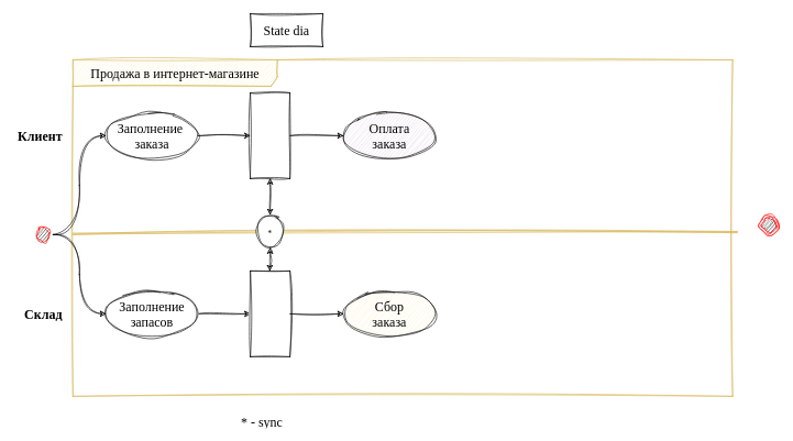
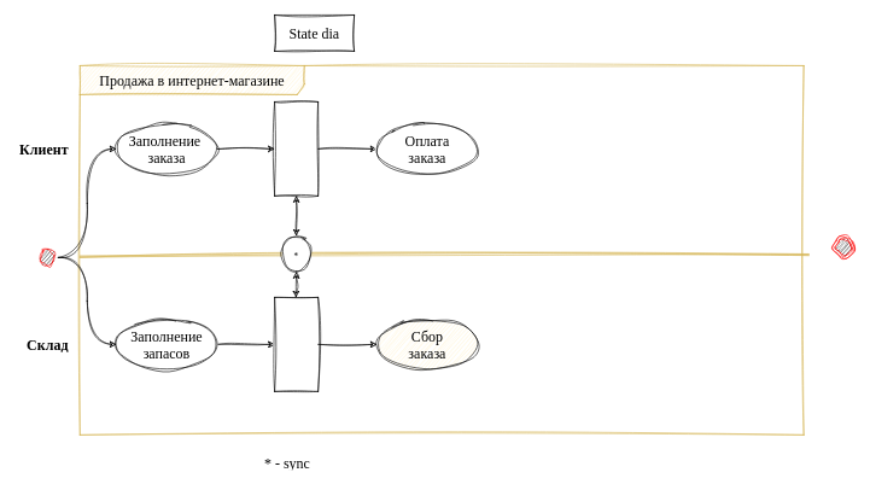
  <mxCell id="0" />
  <mxCell id="1" parent="0" />
  <mxCell id="2" value="Продажа в интернет-магазине" style="shape=umlFrame;whiteSpace=wrap;html=1;pointerEvents=0;sketch=1;hachureGap=4;jiggle=2;curveFitting=1;fontFamily=Architects Daughter;fontSource=https%3A%2F%2Ffonts.googleapis.com%2Fcss%3Ffamily%3DArchitects%2BDaughter;fontSize=20;width=310;height=40;fillColor=#fff2cc;strokeColor=#d6b656;" vertex="1" parent="1"><mxGeometry x="110" y="90" width="1000" height="510" as="geometry" /></mxCell>
  <mxCell id="3" value="State dia" style="html=1;whiteSpace=wrap;sketch=1;hachureGap=4;jiggle=2;curveFitting=1;fontFamily=Architects Daughter;fontSource=https%3A%2F%2Ffonts.googleapis.com%2Fcss%3Ffamily%3DArchitects%2BDaughter;fontSize=20;" vertex="1" parent="1"><mxGeometry x="379" y="20" width="110" height="50" as="geometry" /></mxCell>
  <mxCell id="4" value="" style="edgeStyle=orthogonalEdgeStyle;rounded=0;sketch=1;hachureGap=4;jiggle=2;curveFitting=1;orthogonalLoop=1;jettySize=auto;html=1;fontFamily=Architects Daughter;fontSource=https%3A%2F%2Ffonts.googleapis.com%2Fcss%3Ffamily%3DArchitects%2BDaughter;fontSize=16;entryX=0;entryY=0.5;entryDx=0;entryDy=0;curved=1;" edge="1" parent="1" source="5" target="8"><mxGeometry relative="1" as="geometry"><mxPoint x="65" y="260" as="targetPoint" /></mxGeometry></mxCell>
  <mxCell id="5" value="" style="ellipse;html=1;shape=startState;fillColor=#000000;strokeColor=#ff0000;sketch=1;hachureGap=4;jiggle=2;curveFitting=1;fontFamily=Architects Daughter;fontSource=https%3A%2F%2Ffonts.googleapis.com%2Fcss%3Ffamily%3DArchitects%2BDaughter;fontSize=20;" vertex="1" parent="1"><mxGeometry x="50" y="340" width="30" height="30" as="geometry" /></mxCell>
  <mxCell id="6" value="" style="ellipse;html=1;shape=endState;fillColor=#000000;strokeColor=#ff0000;sketch=1;hachureGap=4;jiggle=2;curveFitting=1;fontFamily=Architects Daughter;fontSource=https%3A%2F%2Ffonts.googleapis.com%2Fcss%3Ffamily%3DArchitects%2BDaughter;fontSize=20;" vertex="1" parent="1"><mxGeometry x="1150" y="325" width="30" height="30" as="geometry" /></mxCell>
  <mxCell id="7" value="" style="edgeStyle=orthogonalEdgeStyle;rounded=0;sketch=1;hachureGap=4;jiggle=2;curveFitting=1;orthogonalLoop=1;jettySize=auto;html=1;fontFamily=Architects Daughter;fontSource=https%3A%2F%2Ffonts.googleapis.com%2Fcss%3Ffamily%3DArchitects%2BDaughter;fontSize=16;" edge="1" parent="1" source="8" target="15"><mxGeometry relative="1" as="geometry" /></mxCell>
  <mxCell id="8" value="Заполнение&amp;nbsp;&lt;br&gt;заказа" style="ellipse;whiteSpace=wrap;html=1;sketch=1;hachureGap=4;jiggle=2;curveFitting=1;fontFamily=Architects Daughter;fontSource=https%3A%2F%2Ffonts.googleapis.com%2Fcss%3Ffamily%3DArchitects%2BDaughter;fontSize=20;" vertex="1" parent="1"><mxGeometry x="160" y="170" width="140" height="70" as="geometry" /></mxCell>
  <mxCell id="9" value="" style="edgeStyle=orthogonalEdgeStyle;rounded=0;sketch=1;hachureGap=4;jiggle=2;curveFitting=1;orthogonalLoop=1;jettySize=auto;html=1;fontFamily=Architects Daughter;fontSource=https%3A%2F%2Ffonts.googleapis.com%2Fcss%3Ffamily%3DArchitects%2BDaughter;fontSize=16;" edge="1" parent="1" source="10" target="17"><mxGeometry relative="1" as="geometry" /></mxCell>
  <mxCell id="10" value="Заполнение&lt;br&gt;запасов" style="ellipse;whiteSpace=wrap;html=1;sketch=1;hachureGap=4;jiggle=2;curveFitting=1;fontFamily=Architects Daughter;fontSource=https%3A%2F%2Ffonts.googleapis.com%2Fcss%3Ffamily%3DArchitects%2BDaughter;fontSize=20;" vertex="1" parent="1"><mxGeometry x="160" y="440" width="140" height="70" as="geometry" /></mxCell>
  <mxCell id="11" value="Склад" style="text;align=center;fontStyle=1;verticalAlign=middle;spacingLeft=3;spacingRight=3;strokeColor=none;rotatable=0;points=[[0,0.5],[1,0.5]];portConstraint=eastwest;html=1;fontSize=20;fontFamily=Architects Daughter;" vertex="1" parent="1"><mxGeometry x="25" y="462" width="80" height="26" as="geometry" /></mxCell>
  <mxCell id="12" value="Клиент" style="text;align=center;fontStyle=1;verticalAlign=middle;spacingLeft=3;spacingRight=3;strokeColor=none;rotatable=0;points=[[0,0.5],[1,0.5]];portConstraint=eastwest;html=1;fontSize=20;fontFamily=Architects Daughter;" vertex="1" parent="1"><mxGeometry y="192" width="80" height="26" as="geometry" x="20" /></mxCell>
  <mxCell id="13" value="" style="edgeStyle=orthogonalEdgeStyle;rounded=0;sketch=1;hachureGap=4;jiggle=2;curveFitting=1;orthogonalLoop=1;jettySize=auto;html=1;fontFamily=Architects Daughter;fontSource=https%3A%2F%2Ffonts.googleapis.com%2Fcss%3Ffamily%3DArchitects%2BDaughter;fontSize=16;entryX=0;entryY=0.5;entryDx=0;entryDy=0;curved=1;exitX=1;exitY=0.5;exitDx=0;exitDy=0;" edge="1" parent="1" source="5" target="10"><mxGeometry relative="1" as="geometry"><mxPoint x="170" y="215" as="targetPoint" /><mxPoint x="90" y="365" as="sourcePoint" /></mxGeometry></mxCell>
  <mxCell id="14" value="" style="edgeStyle=orthogonalEdgeStyle;rounded=0;sketch=1;hachureGap=4;jiggle=2;curveFitting=1;orthogonalLoop=1;jettySize=auto;html=1;fontFamily=Architects Daughter;fontSource=https%3A%2F%2Ffonts.googleapis.com%2Fcss%3Ffamily%3DArchitects%2BDaughter;fontSize=16;" edge="1" parent="1" source="15" target="23"><mxGeometry relative="1" as="geometry" /></mxCell>
  <mxCell id="15" value="" style="whiteSpace=wrap;html=1;fontSize=20;fontFamily=Architects Daughter;sketch=1;hachureGap=4;jiggle=2;curveFitting=1;fontSource=https%3A%2F%2Ffonts.googleapis.com%2Fcss%3Ffamily%3DArchitects%2BDaughter;" vertex="1" parent="1"><mxGeometry x="379" y="140" width="60" height="130" as="geometry" /></mxCell>
  <mxCell id="16" value="" style="edgeStyle=orthogonalEdgeStyle;rounded=0;sketch=1;hachureGap=4;jiggle=2;curveFitting=1;orthogonalLoop=1;jettySize=auto;html=1;fontFamily=Architects Daughter;fontSource=https%3A%2F%2Ffonts.googleapis.com%2Fcss%3Ffamily%3DArchitects%2BDaughter;fontSize=16;" edge="1" parent="1" source="17" target="24"><mxGeometry relative="1" as="geometry" /></mxCell>
  <mxCell id="17" value="" style="whiteSpace=wrap;html=1;fontSize=20;fontFamily=Architects Daughter;sketch=1;hachureGap=4;jiggle=2;curveFitting=1;fontSource=https%3A%2F%2Ffonts.googleapis.com%2Fcss%3Ffamily%3DArchitects%2BDaughter;" vertex="1" parent="1"><mxGeometry x="379" y="410" width="60" height="130" as="geometry" /></mxCell>
  <mxCell id="18" value="" style="shape=link;html=1;rounded=0;sketch=1;hachureGap=4;jiggle=2;curveFitting=1;fontFamily=Architects Daughter;fontSource=https%3A%2F%2Ffonts.googleapis.com%2Fcss%3Ffamily%3DArchitects%2BDaughter;fontSize=16;width=-2;entryX=1.007;entryY=0.512;entryDx=0;entryDy=0;entryPerimeter=0;fillColor=#fff2cc;strokeColor=#d6b656;" edge="1" parent="1" target="2"><mxGeometry width="100" relative="1" as="geometry"><mxPoint x="110" y="354" as="sourcePoint" /><mxPoint x="210" y="354" as="targetPoint" /></mxGeometry></mxCell>
  <mxCell id="19" value="" style="endArrow=classic;startArrow=classic;html=1;rounded=0;sketch=1;hachureGap=4;jiggle=2;curveFitting=1;fontFamily=Architects Daughter;fontSource=https%3A%2F%2Ffonts.googleapis.com%2Fcss%3Ffamily%3DArchitects%2BDaughter;fontSize=16;entryX=0.5;entryY=1;entryDx=0;entryDy=0;" edge="1" parent="1" source="22" target="15"><mxGeometry width="50" height="50" relative="1" as="geometry"><mxPoint x="409" y="350" as="sourcePoint" /><mxPoint x="400" y="290" as="targetPoint" /></mxGeometry></mxCell>
  <mxCell id="20" value="" style="endArrow=classic;startArrow=classic;html=1;rounded=0;sketch=1;hachureGap=4;jiggle=2;curveFitting=1;fontFamily=Architects Daughter;fontSource=https%3A%2F%2Ffonts.googleapis.com%2Fcss%3Ffamily%3DArchitects%2BDaughter;fontSize=16;entryX=0.5;entryY=1;entryDx=0;entryDy=0;" edge="1" parent="1" target="22"><mxGeometry width="50" height="50" relative="1" as="geometry"><mxPoint x="408.5" y="410" as="sourcePoint" /><mxPoint x="409" y="350" as="targetPoint" /></mxGeometry></mxCell>
  <mxCell id="21" value="" style="endArrow=classic;startArrow=classic;html=1;rounded=0;sketch=1;hachureGap=4;jiggle=2;curveFitting=1;fontFamily=Architects Daughter;fontSource=https%3A%2F%2Ffonts.googleapis.com%2Fcss%3Ffamily%3DArchitects%2BDaughter;fontSize=16;entryX=0.5;entryY=1;entryDx=0;entryDy=0;" edge="1" parent="1" target="22"><mxGeometry width="50" height="50" relative="1" as="geometry"><mxPoint x="409" y="350" as="sourcePoint" /><mxPoint x="409" y="270" as="targetPoint" /></mxGeometry></mxCell>
  <mxCell id="22" value="&lt;font style=&quot;font-size: 12px;&quot;&gt;*&lt;/font&gt;" style="ellipse;whiteSpace=wrap;html=1;sketch=1;hachureGap=4;jiggle=2;curveFitting=1;fontFamily=Architects Daughter;fontSource=https%3A%2F%2Ffonts.googleapis.com%2Fcss%3Ffamily%3DArchitects%2BDaughter;fontSize=20;" vertex="1" parent="1"><mxGeometry x="389" y="325" width="40" height="50" as="geometry" /></mxCell>
- <mxCell id="23" value="Оплата&lt;br&gt;заказа" style="ellipse;whiteSpace=wrap;html=1;sketch=1;hachureGap=4;jiggle=2;curveFitting=1;fontFamily=Architects Daughter;fontSource=https%3A%2F%2Ffonts.googleapis.com%2Fcss%3Ffamily%3DArchitects%2BDaughter;fontSize=20;fillColor=#e1d5e7;" vertex="1" parent="1"><mxGeometry x="520" y="170" width="140" height="70" as="geometry" /></mxCell>
+ <mxCell id="23" value="Оплата&lt;br&gt;заказа" style="ellipse;whiteSpace=wrap;html=1;sketch=1;hachureGap=4;jiggle=2;curveFitting=1;fontFamily=Architects Daughter;fontSource=https%3A%2F%2Ffonts.googleapis.com%2Fcss%3Ffamily%3DArchitects%2BDaughter;fontSize=20;" vertex="1" parent="1"><mxGeometry x="520" y="170" width="140" height="70" as="geometry" /></mxCell>
  <mxCell id="24" value="Сбор&lt;br&gt;заказа" style="ellipse;whiteSpace=wrap;html=1;sketch=1;hachureGap=4;jiggle=2;curveFitting=1;fontFamily=Architects Daughter;fontSource=https%3A%2F%2Ffonts.googleapis.com%2Fcss%3Ffamily%3DArchitects%2BDaughter;fontSize=20;fillColor=#fff2cc;" vertex="1" parent="1"><mxGeometry x="520" y="440" width="140" height="70" as="geometry" /></mxCell>
  <mxCell id="25" value="* - sync" style="text;strokeColor=none;fillColor=none;align=left;verticalAlign=top;spacingLeft=4;spacingRight=4;overflow=hidden;rotatable=0;points=[[0,0.5],[1,0.5]];portConstraint=eastwest;whiteSpace=wrap;html=1;fontSize=20;fontFamily=Architects Daughter;" vertex="1" parent="1"><mxGeometry x="359" y="620" width="100" height="26" as="geometry" /></mxCell>
